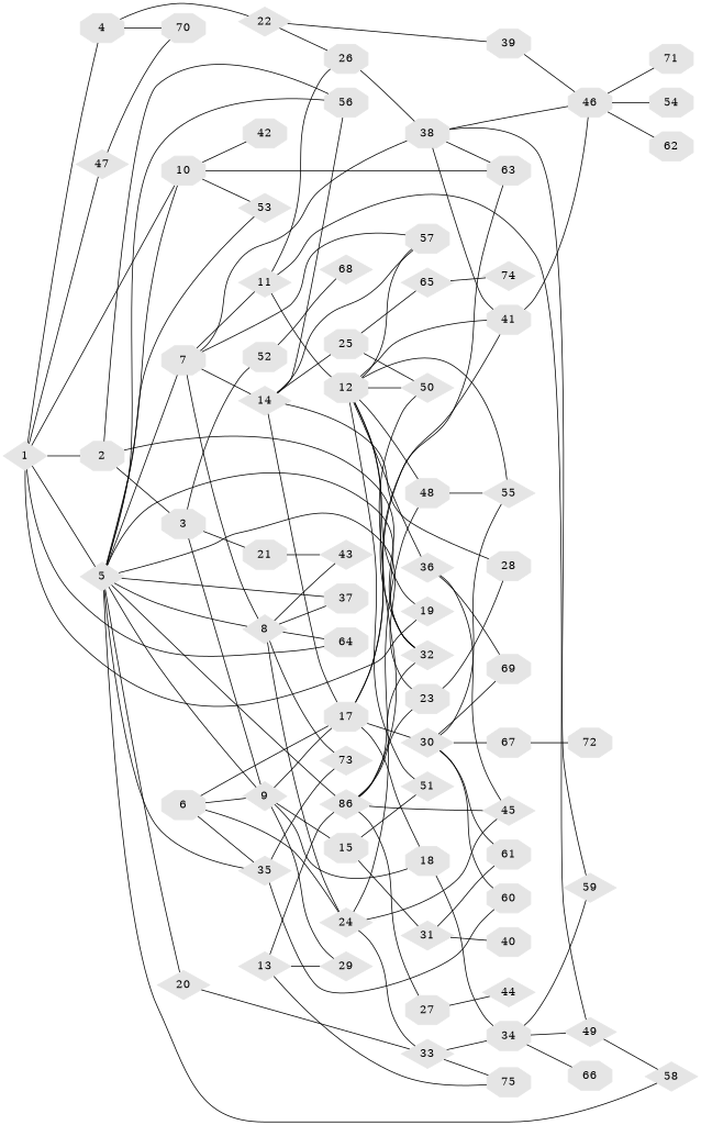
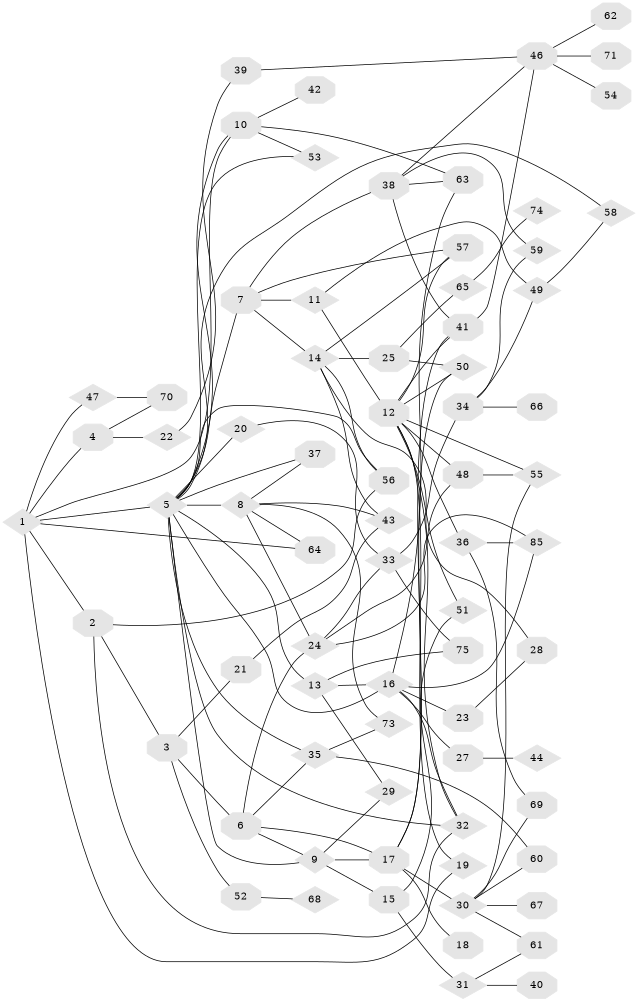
  graph {
    rankdir=LR
    node [color=gray90 shape=octagon style=filled]
    edge [weight=1.0]
    1 [shape=diamond]
    2
    4
    5 [shape=diamond]
    10
    19 [shape=diamond]
    47 [shape=diamond]
    64
    3
    32 [shape=diamond]
    56
    22 [shape=diamond]
    70
    7
    8 [shape=diamond]
    9 [shape=diamond]
    13 [shape=diamond]
-   16 [shape=diamond label=86]
+   16 [shape=diamond]
    20 [shape=diamond]
    35 [shape=diamond]
    37
    53 [shape=diamond]
    58 [shape=diamond]
    42
    63
    6
    21
    52
    17
    24 [shape=diamond]
    43 [shape=diamond]
    68 [shape=diamond]
-   26
    39
    11 [shape=diamond]
    14 [shape=diamond]
    38
    57
    73 [shape=diamond]
    15
    18
    29 [shape=diamond]
    75
    23
    27
-   45 [shape=diamond]
+   45 [shape=diamond label=85]
    33 [shape=diamond]
    60
    41
    50 [shape=diamond]
    30 [shape=diamond]
    48
    12
    49 [shape=diamond]
    25
    28
    59 [shape=diamond]
    46
    51 [shape=diamond]
    31 [shape=diamond]
    34
    36 [shape=diamond]
    55 [shape=diamond]
    69
    65 [shape=diamond]
    61
    40
    44 [shape=diamond]
    67
    66
    74 [shape=diamond]
-   72
    54
    62
    71
    1 -- 2 [weight=2.0]
    1 -- 4
    1 -- 5
    1 -- 10
    1 -- 19
    1 -- 47
    1 -- 64
    2 -- 3
    2 -- 32
    2 -- 56
    4 -- 22
    4 -- 70
    5 -- 10
    5 -- 32
    5 -- 56
    5 -- 7
    5 -- 8
    5 -- 9
-   5 -- 23
+   5 -- 13
    5 -- 16
    5 -- 20
    5 -- 35
    5 -- 37
    5 -- 53
    5 -- 58
    10 -- 53
    10 -- 42 [weight=2.0]
    10 -- 63
    47 -- 70
-   3 -- 9
+   3 -- 6
    3 -- 21
    3 -- 52
-   22 -- 26
    22 -- 39
-   7 -- 8
    7 -- 11
    7 -- 14
    7 -- 38
    7 -- 57
    8 -- 64
    8 -- 37
    8 -- 24
    8 -- 43
    8 -- 73
    9 -- 17 [weight=2.0]
    9 -- 15
-   9 -- 18
    9 -- 29
    13 -- 16
    13 -- 29
    13 -- 75
    16 -- 32
    16 -- 63
    16 -- 23
    16 -- 27
    16 -- 45
    20 -- 33
    35 -- 73
    35 -- 60
    6 -- 9
    6 -- 35
    6 -- 17
    6 -- 24
    21 -- 43
    52 -- 68
    17 -- 18
    17 -- 41
    17 -- 50
    17 -- 30
    24 -- 45
    24 -- 33
    24 -- 48
-   26 -- 38
    39 -- 46
-   11 -- 26
    11 -- 12
    11 -- 49
    14 -- 56
-   14 -- 17
+   14 -- 43
    14 -- 57
    14 -- 25
    14 -- 28
    38 -- 63
    38 -- 41
    38 -- 59
    38 -- 46
    15 -- 51
    15 -- 31
-   18 -- 34
    23 -- 28
    27 -- 44
    33 -- 75
    33 -- 34
    41 -- 46
    30 -- 60
    30 -- 55
    30 -- 69
    30 -- 61
    30 -- 67
    48 -- 55
    12 -- 19
    12 -- 32
    12 -- 57
    12 -- 41
    12 -- 50
    12 -- 48
    12 -- 51 [weight=2.0]
    12 -- 36 [weight=2.0]
    12 -- 55
    49 -- 58
    25 -- 50
    25 -- 65
    46 -- 54
    46 -- 62
    46 -- 71
    31 -- 61
    31 -- 40
    34 -- 49
    34 -- 59
    34 -- 66
    36 -- 45
    36 -- 69
    65 -- 74
-   67 -- 72
  }
